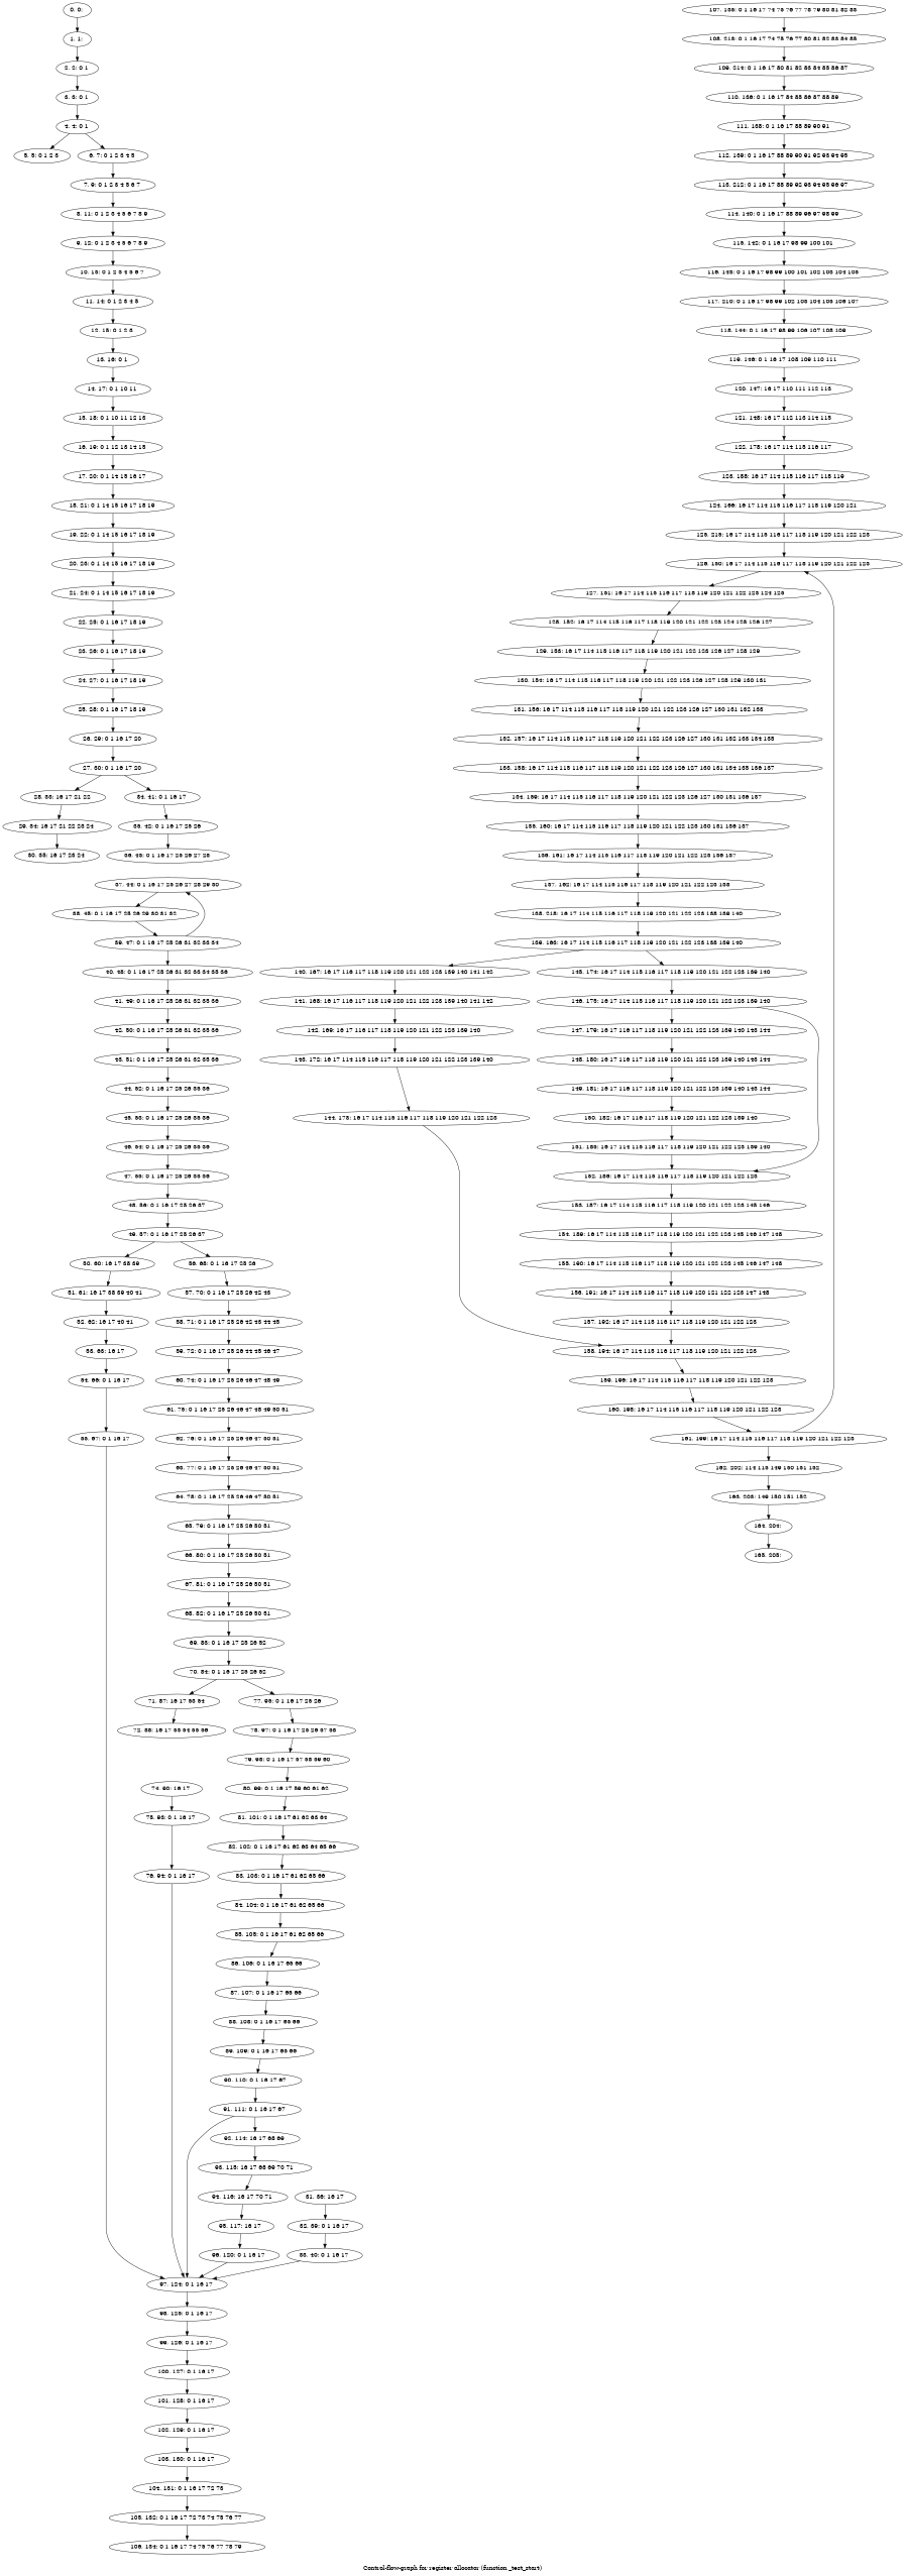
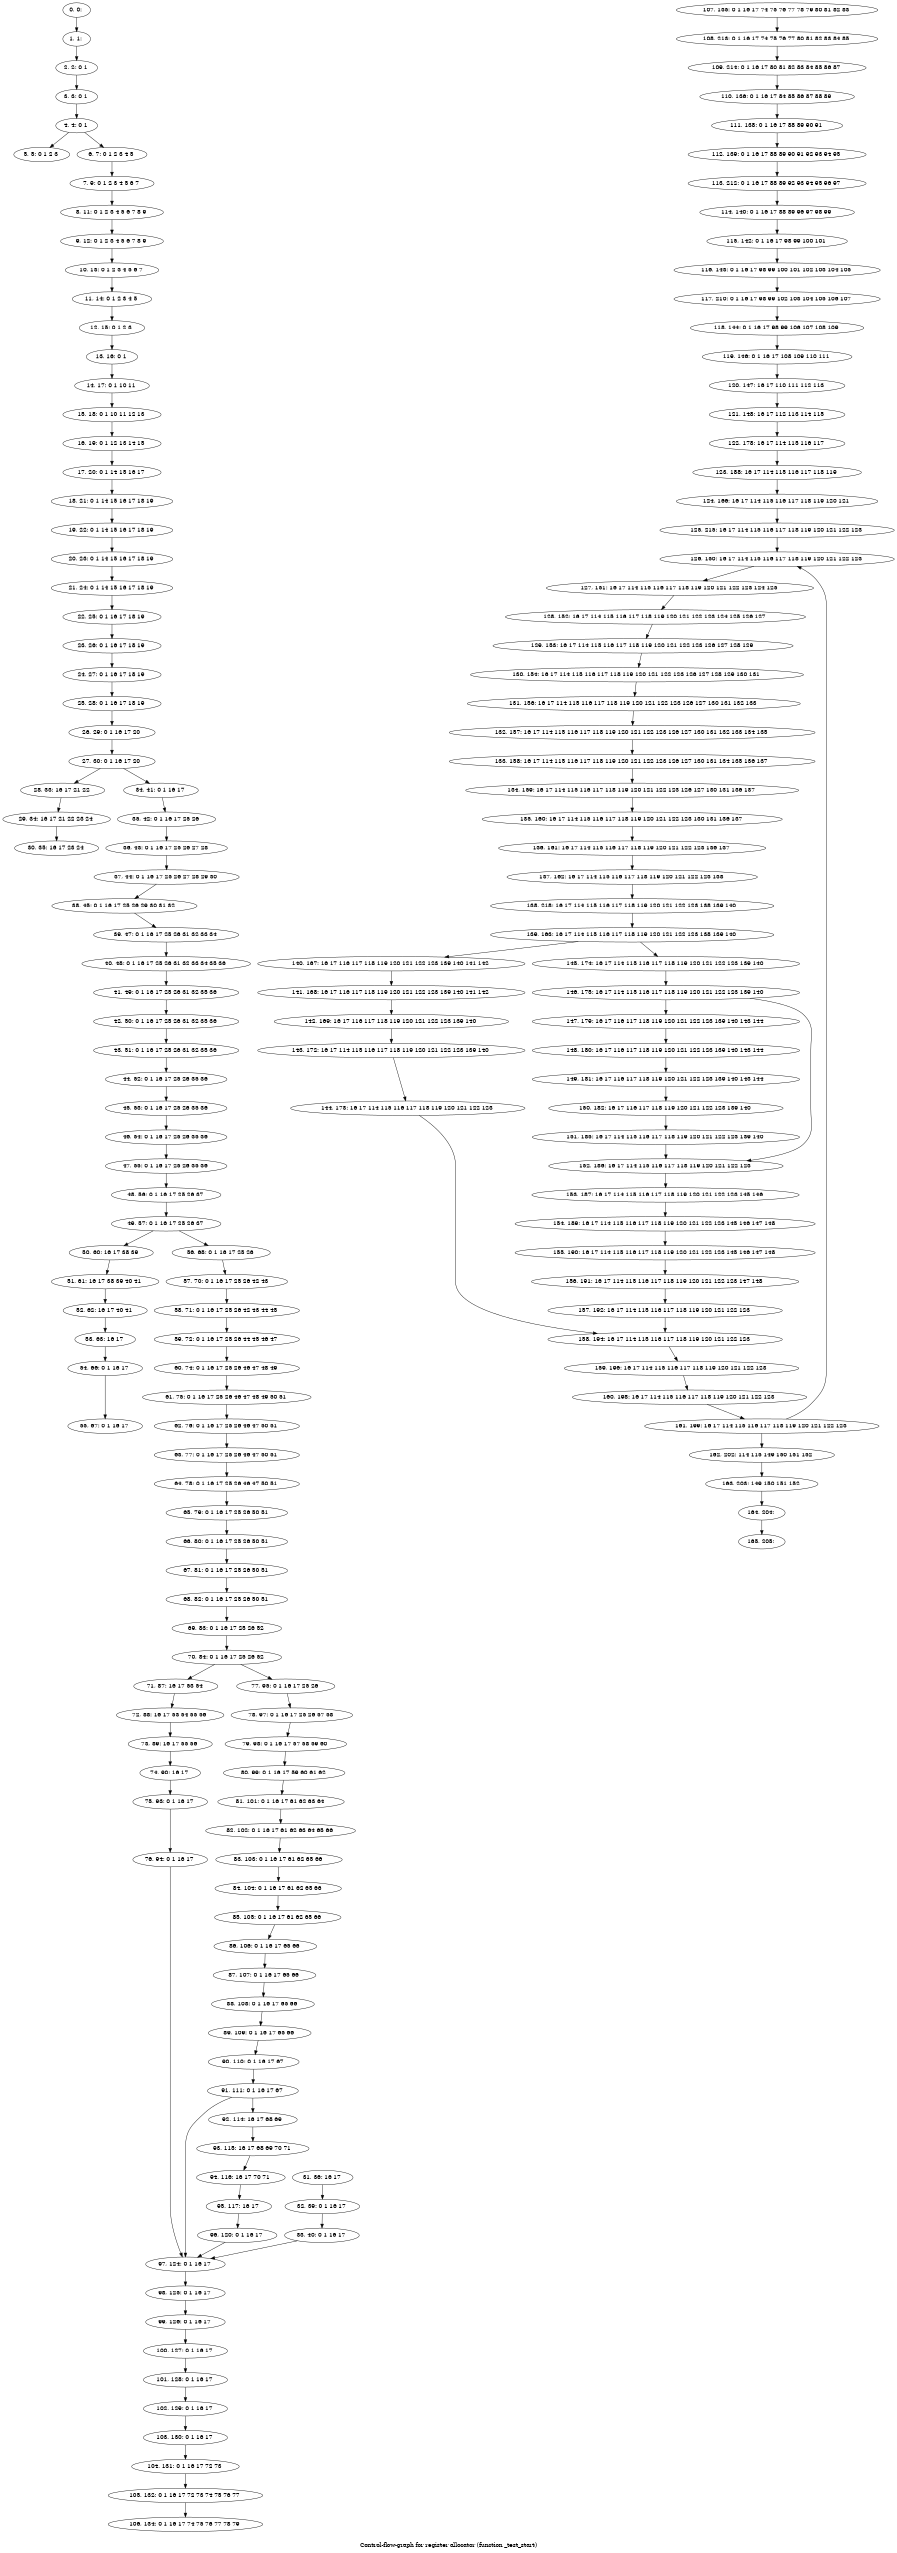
  digraph {
    label="Control-flow-graph for register allocator (function _test_start)"
    n1 [label="0, 0: "]
    n2 [label="1, 1: "]
    n3 [label="2, 2: 0 1 "]
    n4 [label="3, 3: 0 1 "]
    n5 [label="4, 4: 0 1 "]
    n6 [label="5, 5: 0 1 2 3 "]
    n7 [label="6, 7: 0 1 2 3 4 5 "]
    n8 [label="7, 9: 0 1 2 3 4 5 6 7 "]
    n9 [label="8, 11: 0 1 2 3 4 5 6 7 8 9 "]
    n10 [label="9, 12: 0 1 2 3 4 5 6 7 8 9 "]
    n11 [label="10, 13: 0 1 2 3 4 5 6 7 "]
    n12 [label="11, 14: 0 1 2 3 4 5 "]
    n13 [label="12, 15: 0 1 2 3 "]
    n14 [label="13, 16: 0 1 "]
    n15 [label="14, 17: 0 1 10 11 "]
    n16 [label="15, 18: 0 1 10 11 12 13 "]
    n17 [label="16, 19: 0 1 12 13 14 15 "]
    n18 [label="17, 20: 0 1 14 15 16 17 "]
    n19 [label="18, 21: 0 1 14 15 16 17 18 19 "]
    n20 [label="19, 22: 0 1 14 15 16 17 18 19 "]
    n21 [label="20, 23: 0 1 14 15 16 17 18 19 "]
    n22 [label="21, 24: 0 1 14 15 16 17 18 19 "]
    n23 [label="22, 25: 0 1 16 17 18 19 "]
    n24 [label="23, 26: 0 1 16 17 18 19 "]
    n25 [label="24, 27: 0 1 16 17 18 19 "]
    n26 [label="25, 28: 0 1 16 17 18 19 "]
    n27 [label="26, 29: 0 1 16 17 20 "]
    n28 [label="27, 30: 0 1 16 17 20 "]
    n29 [label="28, 33: 16 17 21 22 "]
    n30 [label="34, 41: 0 1 16 17 "]
    n31 [label="29, 34: 16 17 21 22 23 24 "]
    n32 [label="35, 42: 0 1 16 17 25 26 "]
    n33 [label="30, 35: 16 17 23 24 "]
    n34 [label="31, 36: 16 17 "]
    n35 [label="32, 39: 0 1 16 17 "]
    n36 [label="33, 40: 0 1 16 17 "]
    n37 [label="97, 124: 0 1 16 17 "]
    n38 [label="98, 125: 0 1 16 17 "]
    n39 [label="36, 43: 0 1 16 17 25 26 27 28 "]
    n40 [label="37, 44: 0 1 16 17 25 26 27 28 29 30 "]
    n41 [label="38, 45: 0 1 16 17 25 26 29 30 31 32 "]
    n42 [label="39, 47: 0 1 16 17 25 26 31 32 33 34 "]
    n43 [label="40, 48: 0 1 16 17 25 26 31 32 33 34 35 36 "]
    n44 [label="41, 49: 0 1 16 17 25 26 31 32 35 36 "]
    n45 [label="42, 50: 0 1 16 17 25 26 31 32 35 36 "]
    n46 [label="43, 51: 0 1 16 17 25 26 31 32 35 36 "]
    n47 [label="44, 52: 0 1 16 17 25 26 35 36 "]
    n48 [label="45, 53: 0 1 16 17 25 26 35 36 "]
    n49 [label="46, 54: 0 1 16 17 25 26 35 36 "]
    n50 [label="47, 55: 0 1 16 17 25 26 35 36 "]
    n51 [label="48, 56: 0 1 16 17 25 26 37 "]
    n52 [label="49, 57: 0 1 16 17 25 26 37 "]
    n53 [label="50, 60: 16 17 38 39 "]
    n54 [label="56, 68: 0 1 16 17 25 26 "]
    n55 [label="51, 61: 16 17 38 39 40 41 "]
    n56 [label="57, 70: 0 1 16 17 25 26 42 43 "]
    n57 [label="52, 62: 16 17 40 41 "]
    n58 [label="53, 63: 16 17 "]
    n59 [label="54, 66: 0 1 16 17 "]
    n60 [label="55, 67: 0 1 16 17 "]
    n61 [label="58, 71: 0 1 16 17 25 26 42 43 44 45 "]
    n62 [label="59, 72: 0 1 16 17 25 26 44 45 46 47 "]
    n63 [label="60, 74: 0 1 16 17 25 26 46 47 48 49 "]
    n64 [label="61, 75: 0 1 16 17 25 26 46 47 48 49 50 51 "]
    n65 [label="62, 76: 0 1 16 17 25 26 46 47 50 51 "]
    n66 [label="63, 77: 0 1 16 17 25 26 46 47 50 51 "]
    n67 [label="64, 78: 0 1 16 17 25 26 46 47 50 51 "]
    n68 [label="65, 79: 0 1 16 17 25 26 50 51 "]
    n69 [label="66, 80: 0 1 16 17 25 26 50 51 "]
    n70 [label="67, 81: 0 1 16 17 25 26 50 51 "]
    n71 [label="68, 82: 0 1 16 17 25 26 50 51 "]
    n72 [label="69, 83: 0 1 16 17 25 26 52 "]
    n73 [label="70, 84: 0 1 16 17 25 26 52 "]
    n74 [label="71, 87: 16 17 53 54 "]
    n75 [label="77, 95: 0 1 16 17 25 26 "]
    n76 [label="72, 88: 16 17 53 54 55 56 "]
    n77 [label="78, 97: 0 1 16 17 25 26 57 58 "]
+   n78 [label="73, 89: 16 17 55 56 "]
    n79 [label="74, 90: 16 17 "]
    n80 [label="75, 93: 0 1 16 17 "]
    n81 [label="76, 94: 0 1 16 17 "]
    n82 [label="79, 98: 0 1 16 17 57 58 59 60 "]
    n83 [label="80, 99: 0 1 16 17 59 60 61 62 "]
    n84 [label="81, 101: 0 1 16 17 61 62 63 64 "]
    n85 [label="82, 102: 0 1 16 17 61 62 63 64 65 66 "]
    n86 [label="83, 103: 0 1 16 17 61 62 65 66 "]
    n87 [label="84, 104: 0 1 16 17 61 62 65 66 "]
    n88 [label="85, 105: 0 1 16 17 61 62 65 66 "]
    n89 [label="86, 106: 0 1 16 17 65 66 "]
    n90 [label="87, 107: 0 1 16 17 65 66 "]
    n91 [label="88, 108: 0 1 16 17 65 66 "]
    n92 [label="89, 109: 0 1 16 17 65 66 "]
    n93 [label="90, 110: 0 1 16 17 67 "]
    n94 [label="91, 111: 0 1 16 17 67 "]
    n95 [label="92, 114: 16 17 68 69 "]
    n96 [label="93, 115: 16 17 68 69 70 71 "]
    n97 [label="94, 116: 16 17 70 71 "]
    n98 [label="95, 117: 16 17 "]
    n99 [label="96, 120: 0 1 16 17 "]
    n100 [label="99, 126: 0 1 16 17 "]
    n101 [label="100, 127: 0 1 16 17 "]
    n102 [label="101, 128: 0 1 16 17 "]
    n103 [label="102, 129: 0 1 16 17 "]
    n104 [label="103, 130: 0 1 16 17 "]
    n105 [label="104, 131: 0 1 16 17 72 73 "]
    n106 [label="105, 132: 0 1 16 17 72 73 74 75 76 77 "]
    n107 [label="106, 134: 0 1 16 17 74 75 76 77 78 79 "]
    n108 [label="107, 135: 0 1 16 17 74 75 76 77 78 79 80 81 82 83 "]
    n109 [label="108, 213: 0 1 16 17 74 75 76 77 80 81 82 83 84 85 "]
    n110 [label="109, 214: 0 1 16 17 80 81 82 83 84 85 86 87 "]
    n111 [label="110, 136: 0 1 16 17 84 85 86 87 88 89 "]
    n112 [label="111, 138: 0 1 16 17 88 89 90 91 "]
    n113 [label="112, 139: 0 1 16 17 88 89 90 91 92 93 94 95 "]
    n114 [label="113, 212: 0 1 16 17 88 89 92 93 94 95 96 97 "]
    n115 [label="114, 140: 0 1 16 17 88 89 96 97 98 99 "]
    n116 [label="115, 142: 0 1 16 17 98 99 100 101 "]
    n117 [label="116, 143: 0 1 16 17 98 99 100 101 102 103 104 105 "]
    n118 [label="117, 210: 0 1 16 17 98 99 102 103 104 105 106 107 "]
    n119 [label="118, 144: 0 1 16 17 98 99 106 107 108 109 "]
    n120 [label="119, 146: 0 1 16 17 108 109 110 111 "]
    n121 [label="120, 147: 16 17 110 111 112 113 "]
    n122 [label="121, 148: 16 17 112 113 114 115 "]
    n123 [label="122, 178: 16 17 114 115 116 117 "]
    n124 [label="123, 188: 16 17 114 115 116 117 118 119 "]
    n125 [label="124, 166: 16 17 114 115 116 117 118 119 120 121 "]
    n126 [label="125, 215: 16 17 114 115 116 117 118 119 120 121 122 123 "]
    n127 [label="126, 150: 16 17 114 115 116 117 118 119 120 121 122 123 "]
    n128 [label="127, 151: 16 17 114 115 116 117 118 119 120 121 122 123 124 125 "]
    n129 [label="128, 152: 16 17 114 115 116 117 118 119 120 121 122 123 124 125 126 127 "]
    n130 [label="129, 153: 16 17 114 115 116 117 118 119 120 121 122 123 126 127 128 129 "]
    n131 [label="130, 154: 16 17 114 115 116 117 118 119 120 121 122 123 126 127 128 129 130 131 "]
    n132 [label="131, 156: 16 17 114 115 116 117 118 119 120 121 122 123 126 127 130 131 132 133 "]
    n133 [label="132, 157: 16 17 114 115 116 117 118 119 120 121 122 123 126 127 130 131 132 133 134 135 "]
    n134 [label="133, 158: 16 17 114 115 116 117 118 119 120 121 122 123 126 127 130 131 134 135 136 137 "]
    n135 [label="134, 159: 16 17 114 115 116 117 118 119 120 121 122 123 126 127 130 131 136 137 "]
    n136 [label="135, 160: 16 17 114 115 116 117 118 119 120 121 122 123 130 131 136 137 "]
    n137 [label="136, 161: 16 17 114 115 116 117 118 119 120 121 122 123 136 137 "]
    n138 [label="137, 162: 16 17 114 115 116 117 118 119 120 121 122 123 138 "]
    n139 [label="138, 218: 16 17 114 115 116 117 118 119 120 121 122 123 138 139 140 "]
    n140 [label="139, 163: 16 17 114 115 116 117 118 119 120 121 122 123 138 139 140 "]
    n141 [label="140, 167: 16 17 116 117 118 119 120 121 122 123 139 140 141 142 "]
    n142 [label="145, 174: 16 17 114 115 116 117 118 119 120 121 122 123 139 140 "]
    n143 [label="141, 168: 16 17 116 117 118 119 120 121 122 123 139 140 141 142 "]
    n144 [label="146, 175: 16 17 114 115 116 117 118 119 120 121 122 123 139 140 "]
    n145 [label="142, 169: 16 17 116 117 118 119 120 121 122 123 139 140 "]
    n146 [label="143, 172: 16 17 114 115 116 117 118 119 120 121 122 123 139 140 "]
    n147 [label="144, 173: 16 17 114 115 116 117 118 119 120 121 122 123 "]
    n148 [label="158, 194: 16 17 114 115 116 117 118 119 120 121 122 123 "]
    n149 [label="159, 196: 16 17 114 115 116 117 118 119 120 121 122 123 "]
    n150 [label="147, 179: 16 17 116 117 118 119 120 121 122 123 139 140 143 144 "]
    n151 [label="152, 186: 16 17 114 115 116 117 118 119 120 121 122 123 "]
    n152 [label="148, 180: 16 17 116 117 118 119 120 121 122 123 139 140 143 144 "]
    n153 [label="153, 187: 16 17 114 115 116 117 118 119 120 121 122 123 145 146 "]
    n154 [label="149, 181: 16 17 116 117 118 119 120 121 122 123 139 140 143 144 "]
    n155 [label="150, 182: 16 17 116 117 118 119 120 121 122 123 139 140 "]
    n156 [label="151, 185: 16 17 114 115 116 117 118 119 120 121 122 123 139 140 "]
    n157 [label="154, 189: 16 17 114 115 116 117 118 119 120 121 122 123 145 146 147 148 "]
    n158 [label="155, 190: 16 17 114 115 116 117 118 119 120 121 122 123 145 146 147 148 "]
    n159 [label="156, 191: 16 17 114 115 116 117 118 119 120 121 122 123 147 148 "]
    n160 [label="157, 192: 16 17 114 115 116 117 118 119 120 121 122 123 "]
    n161 [label="160, 198: 16 17 114 115 116 117 118 119 120 121 122 123 "]
    n162 [label="161, 199: 16 17 114 115 116 117 118 119 120 121 122 123 "]
    n163 [label="162, 202: 114 115 149 150 151 152 "]
    n164 [label="163, 203: 149 150 151 152 "]
    n165 [label="164, 204: "]
    n166 [label="165, 205: "]
    n1 -> n2
    n2 -> n3
    n3 -> n4
    n4 -> n5
    n5 -> n6
    n5 -> n7
    n7 -> n8
    n8 -> n9
    n9 -> n10
    n10 -> n11
    n11 -> n12
    n12 -> n13
    n13 -> n14
    n14 -> n15
    n15 -> n16
    n16 -> n17
    n17 -> n18
    n18 -> n19
    n19 -> n20
    n20 -> n21
    n21 -> n22
    n22 -> n23
    n23 -> n24
    n24 -> n25
    n25 -> n26
    n26 -> n27
    n27 -> n28
    n28 -> n29
    n28 -> n30
    n29 -> n31
    n30 -> n32
    n31 -> n33
    n32 -> n39
    n34 -> n35
    n35 -> n36
    n36 -> n37
    n37 -> n38
    n38 -> n100
-   n42 -> n40
+   n39 -> n40
    n40 -> n41
    n41 -> n42
    n42 -> n43
    n43 -> n44
    n44 -> n45
    n45 -> n46
    n46 -> n47
    n47 -> n48
    n48 -> n49
    n49 -> n50
    n50 -> n51
    n51 -> n52
    n52 -> n53
    n52 -> n54
    n53 -> n55
    n54 -> n56
    n55 -> n57
    n56 -> n61
    n57 -> n58
    n58 -> n59
    n59 -> n60
-   n60 -> n37
    n61 -> n62
    n62 -> n63
    n63 -> n64
    n64 -> n65
    n65 -> n66
    n66 -> n67
    n67 -> n68
    n68 -> n69
    n69 -> n70
    n70 -> n71
    n71 -> n72
    n72 -> n73
    n73 -> n74
    n73 -> n75
    n74 -> n76
    n75 -> n77
+   n76 -> n78
    n77 -> n82
+   n78 -> n79
    n79 -> n80
    n80 -> n81
    n81 -> n37
    n82 -> n83
    n83 -> n84
    n84 -> n85
    n85 -> n86
    n86 -> n87
    n87 -> n88
    n88 -> n89
    n89 -> n90
    n90 -> n91
    n91 -> n92
    n92 -> n93
    n93 -> n94
    n94 -> n37
    n94 -> n95
    n95 -> n96
    n96 -> n97
    n97 -> n98
    n98 -> n99
    n99 -> n37
    n100 -> n101
    n101 -> n102
    n102 -> n103
    n103 -> n104
    n104 -> n105
    n105 -> n106
    n106 -> n107
    n108 -> n109
    n109 -> n110
    n110 -> n111
    n111 -> n112
    n112 -> n113
    n113 -> n114
    n114 -> n115
    n115 -> n116
    n116 -> n117
    n117 -> n118
    n118 -> n119
    n119 -> n120
    n120 -> n121
    n121 -> n122
    n122 -> n123
    n123 -> n124
    n124 -> n125
    n125 -> n126
    n126 -> n127
    n127 -> n128
    n128 -> n129
    n129 -> n130
    n130 -> n131
    n131 -> n132
    n132 -> n133
    n133 -> n134
    n134 -> n135
    n135 -> n136
    n136 -> n137
    n137 -> n138
    n138 -> n139
    n139 -> n140
    n140 -> n141
    n140 -> n142
    n141 -> n143
    n142 -> n144
    n143 -> n145
    n144 -> n150
    n144 -> n151
    n145 -> n146
    n146 -> n147
    n147 -> n148
    n148 -> n149
    n149 -> n161
    n150 -> n152
    n151 -> n153
    n152 -> n154
    n153 -> n157
    n154 -> n155
    n155 -> n156
    n156 -> n151
    n157 -> n158
    n158 -> n159
    n159 -> n160
    n160 -> n148
    n161 -> n162
    n162 -> n127
    n162 -> n163
    n163 -> n164
    n164 -> n165
    n165 -> n166
  }
